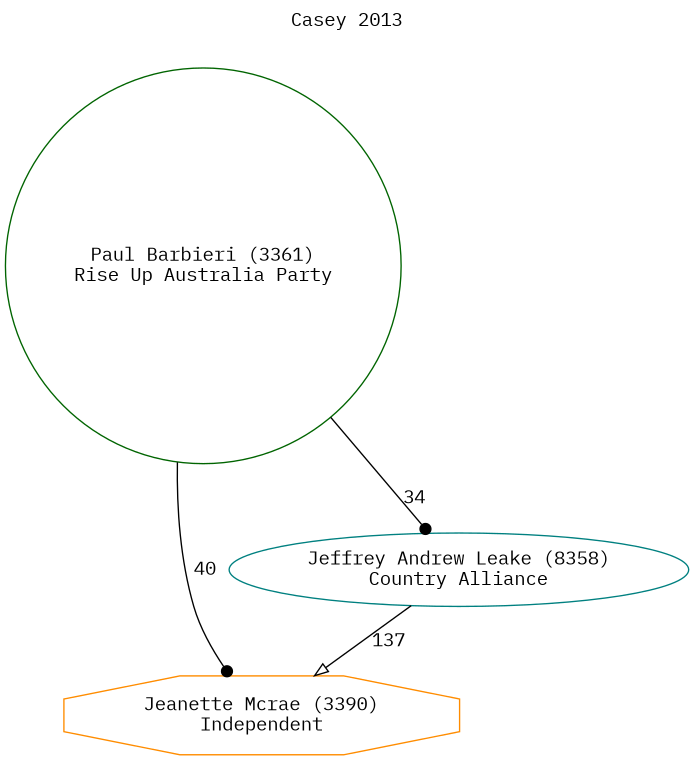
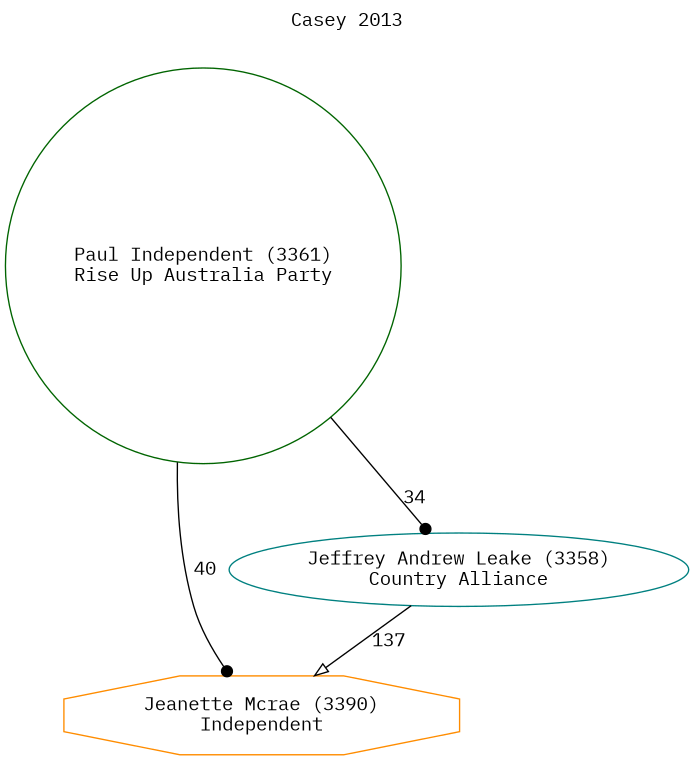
  digraph {
    fontname="IBM Plex Mono"
    label="Casey 2013"
    labelloc=t
    mclimit=10
    node [fontname="IBM Plex Mono"]
    edge [arrowhead=dot fontname="IBM Plex Mono"]
    n1 [color=darkorange label="Jeanette Mcrae (3390)\nIndependent" shape=octagon]
-   n2 [color=teal label="Jeffrey Andrew Leake (8358)\nCountry Alliance" shape=ellipse]
-   n3 [color=darkgreen label="Paul Barbieri (3361)\nRise Up Australia Party" shape=circle]
+   n2 [color=teal label="Jeffrey Andrew Leake (3358)\nCountry Alliance" shape=ellipse]
+   n3 [color=darkgreen label="Paul Independent (3361)\nRise Up Australia Party" shape=circle]
    n2 -> n1 [arrowhead=onormal label=137]
    n3 -> n1 [label=40]
    n3 -> n2 [label=34]
  }
